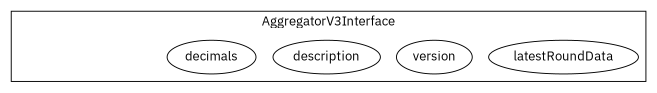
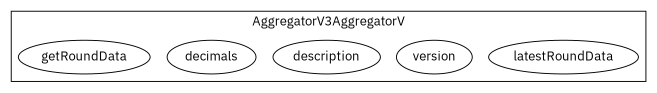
  strict digraph {
    fontname="IBM Plex Sans"
    node [fontname="IBM Plex Sans"]
    n1 [label=latestRoundData]
    n2 [label=version]
    n3 [label=description]
    n4 [label=decimals]
+   n5 [label=getRoundData]
    subgraph cluster_1 {
-     label=AggregatorV3Interface
+     label=AggregatorV3AggregatorV
      n1
      n2
      n3
      n4
+     n5
    }
    subgraph cluster_2 {
      label="[Solidity]"
    }
  }
